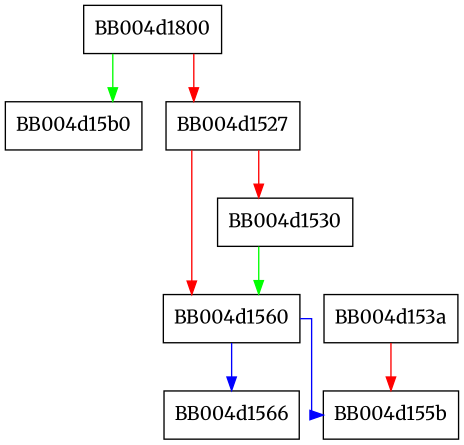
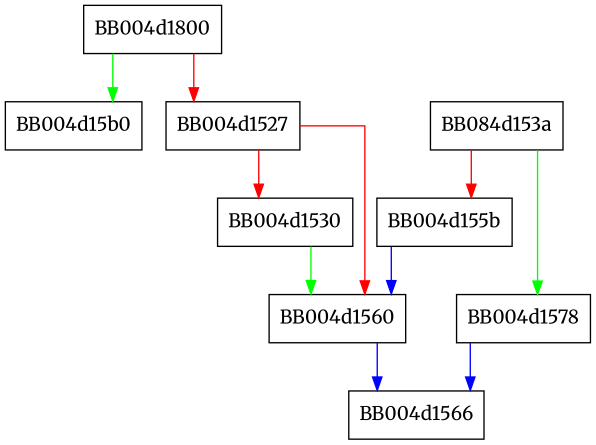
  digraph {
    fontname=Merriweather
    splines=ortho
    node [fontname=Merriweather shape=box]
    edge [color=red fontname=Merriweather]
    n1 [label=BB004d1800]
    BB004d15b0
    BB004d1527
    BB004d1560
    BB004d1530
    BB004d1566
-   BB004d153a
+   BB004d153a [label=BB084d153a]
+   BB004d1578
    BB004d155b
    n1 -> BB004d15b0 [color=green]
    n1 -> BB004d1527
    BB004d1527 -> BB004d1560
    BB004d1527 -> BB004d1530
    BB004d1560 -> BB004d1566 [color=blue]
    BB004d1530 -> BB004d1560 [color=green]
+   BB004d153a -> BB004d1578 [color=green]
    BB004d153a -> BB004d155b
-   BB004d1560 -> BB004d155b [color=blue]
+   BB004d1578 -> BB004d1566 [color=blue]
+   BB004d155b -> BB004d1560 [color=blue]
  }
